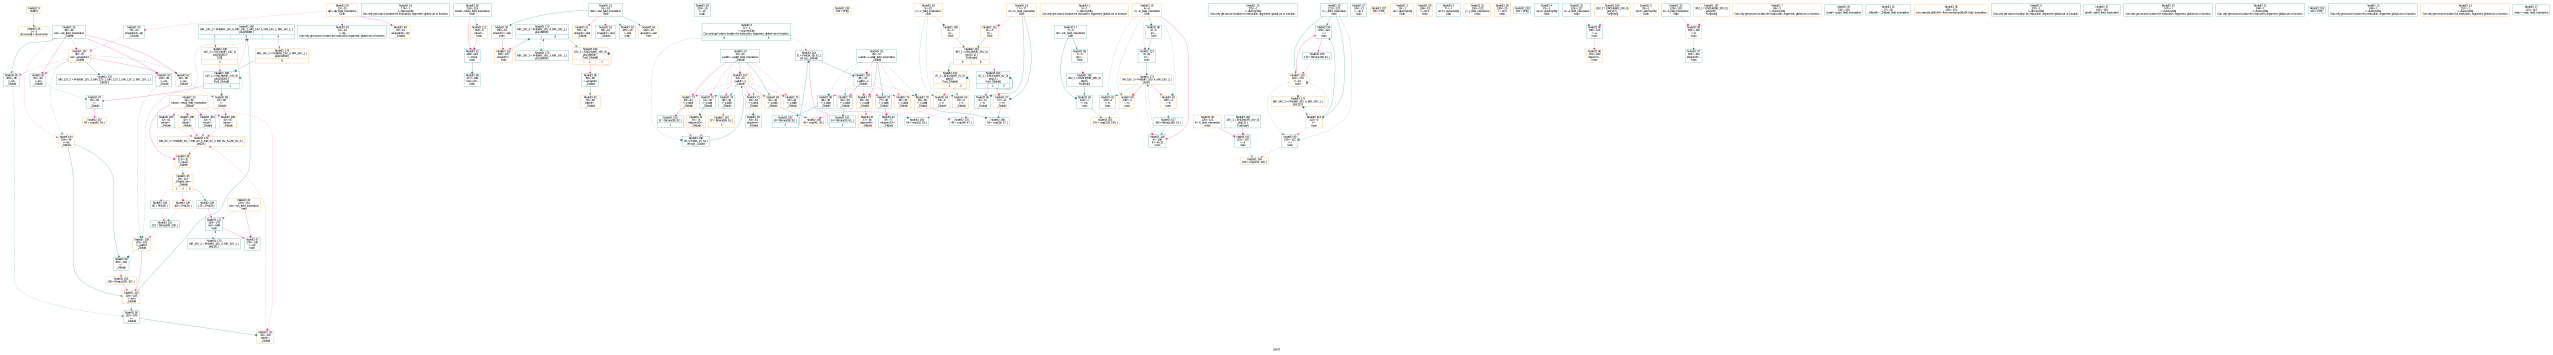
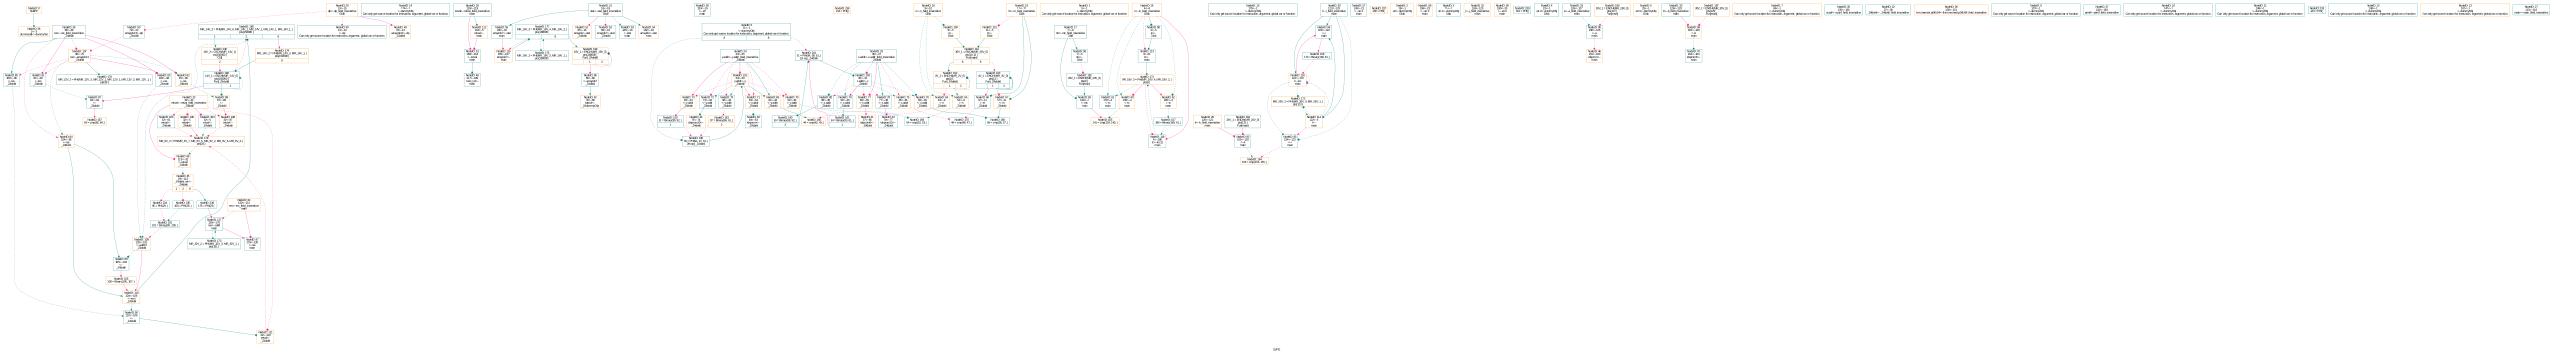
  digraph {
    fontname="Liberation Sans"
    label=SVFG
    node [color=teal fontname="Liberation Sans" shape=record]
    edge [arrowhead=dot color=teal fontname="Liberation Sans" style=dashed]
    n1 [color=darkorange label="{NodeID: 0\nNullPtr}"]
    n2 [color=darkorange label="{NodeID: 38\n2\<--3\ndummyVal\<--dummyVal\n}"]
    n3 [label="{NodeID: 180\nMR_14V_2 = PHI(MR_14V_6, MR_14V_1, MR_14V_1, MR_14V_1, MR_14V_1, )\npts\{150000 \}\n|{<s0>1|<s1>2|<s2>8}}"]
    n4 [color=darkorange label="{NodeID: 230\n14V_3 = CSCHI(MR_14V_1)\npts\{150000 \}\nCS[]|{<s0>2}}" style=double]
    n5 [color=darkorange label="{NodeID: 109\n102\<--101\n\<--add21\n_Z4doitii\n}"]
    n6 [color=darkorange label="{NodeID: 174\nMR_14V_2 = PHI(MR_14V_3, MR_14V_1, )\npts\{150000 \}\n|{<s0>8}}"]
    n7 [label="{NodeID: 198\n14V_1 = ENCHI(MR_14V_0)\npts\{150000 \}\nFun[_Z4doitii]|{|<s3>1}}" style=double]
    n8 [label="{NodeID: 89\n105\<--104\n\<--\n_Z4doitii\n}"]
    n9 [color=darkorange label="{NodeID: 110\n104\<--106\n\<--rem\n_Z4doitii\n}"]
    n10 [label="{NodeID: 87\n82\<--81\n\<--\n_Z4doitii\n}"]
    n11 [color=darkorange label="{NodeID: 88\n87\<--86\n\<--\n_Z4doitii\n}"]
    n12 [color=darkorange label="{NodeID: 156\n106 = Binary(105, 107, )\n}"]
    n13 [label="{NodeID: 90\n110\<--109\n\<--\n_Z4doitii\n}"]
    n14 [label="{NodeID: 97\n179\<--130\n\<--res\nmain\n}"]
    n15 [label="{NodeID: 14\n174\<--1\n\<--dummyObj\nCan only get source location for instruction, argument, global var or function.}"]
    n16 [color=darkorange label="{NodeID: 111\n32\<--110\nretval\<--\n_Z4doitii\n}"]
    n17 [color=darkorange label="{NodeID: 178\nMR_6V_3 = PHI(MR_6V_7, MR_6V_5, MR_6V_2, MR_6V_6, MR_6V_4, )\npts\{33 \}\n}"]
    n18 [color=darkorange label="{NodeID: 68\n113\<--32\n\<--retval\n_Z4doitii\n}"]
    n19 [color=darkorange label="{NodeID: 45\n29\<--113\n_Z4doitii_ret\<--\n_Z4doitii\n|{<s0>1|<s1>2|<s2>8}}"]
    n20 [label="{NodeID: 28\n118\<--119\nretval\<--retval_field_insensitive\nmain\n}"]
    n21 [label="{NodeID: 91\n189\<--118\n\<--retval\nmain\n}"]
    n22 [color=darkorange label="{NodeID: 112\n118\<--5\nretval\<--\nmain\n}"]
    n23 [label="{NodeID: 48\n117\<--189\nmain_ret\<--\nmain\n}"]
-   n24 [color=darkorange label="{NodeID: 42\n70\<--69\ntobool\<--\n_Z4doitii\n}"]
+   n24 [color=darkorange label="{NodeID: 42\n70\<--69\ntobool\<--\n_Z4dummyObj\n}"]
    n25 [label="{NodeID: 56\n133\<--19\n\<--.str\nmain\n}"]
    n26 [color=darkorange label="{NodeID: 236\n134 = PHI()\n}"]
    n27 [color=darkorange label="{NodeID: 70\n52\<--34\n\<--y.addr\n_Z4doitii\n}"]
    n28 [label="{NodeID: 169\n54 = cmp(52, 53, )\n}"]
    n29 [color=darkorange label="{NodeID: 167\n83 = cmp(82, 84, )\n}"]
    n30 [color=darkorange label="{NodeID: 84\n104\<--38\n\<--res\n_Z4doitii\n}"]
    n31 [color=darkorange label="{NodeID: 1\n5\<--1\n\<--dummyObj\nCan only get source location for instruction, argument, global var or function.}"]
    n32 [label="{NodeID: 98\n4\<--5\ntc\<--\nGlob }"]
    n33 [label="{NodeID: 113\n4\<--61\ntc\<--\nmain\n}"]
    n34 [color=darkorange label="{NodeID: 171\nMR_18V_3 = PHI(MR_18V_4, MR_18V_2, )\npts\{6 \}\n}"]
    n35 [color=darkorange label="{NodeID: 60\n139\<--4\n\<--tc\nmain\n}"]
    n36 [label="{NodeID: 61\n178\<--4\n\<--tc\nmain\n}"]
    n37 [color=darkorange label="{NodeID: 62\n185\<--4\n\<--tc\nmain\n}"]
    n38 [label="{NodeID: 118\n4\<--186\ntc\<--inc11\nmain\n}"]
    n39 [label="{NodeID: 15\n175\<--1\n\<--dummyObj\nCan only get source location for instruction, argument, global var or function.}"]
    n40 [color=darkorange label="{NodeID: 29\n120\<--121\nk\<--k_field_insensitive\nmain\n}"]
    n41 [label="{NodeID: 92\n155\<--120\n\<--k\nmain\n}"]
    n42 [color=darkorange label="{NodeID: 164\n156 = cmp(154, 155, )\n}"]
    n43 [color=darkorange label="{NodeID: 43\n75\<--74\nidxprom10\<--\n_Z4doitii\n}"]
    n44 [label="{NodeID: 57\n143\<--21\n\<--.str.1\nmain\n}"]
    n45 [color=darkorange label="{NodeID: 237\n159 = PHI()\n}"]
    n46 [color=darkorange label="{NodeID: 71\n63\<--34\n\<--y.addr\n_Z4doitii\n}"]
    n47 [label="{NodeID: 40\n64\<--63\nidxprom\<--\n_Z4doitii\n}"]
    n48 [label="{NodeID: 168\n58 = cmp(56, 57, )\n}"]
    n49 [label="{NodeID: 85\n109\<--38\n\<--res\n_Z4doitii\n}"]
    n50 [color=darkorange label="{NodeID: 2\n19\<--1\n.str\<--dummyObj\nGlob }"]
    n51 [label="{NodeID: 182\n20V_1 = ENCHI(MR_20V_0)\npts\{8 \}\nFun[main]}" style=double]
    n52 [label="{NodeID: 63\n140\<--7\n\<--ntc\nmain\n}"]
    n53 [color=darkorange label="{NodeID: 165\n141 = cmp(139, 140, )\n}"]
    n54 [label="{NodeID: 99\n7\<--5\nntc\<--\nGlob }"]
    n55 [color=darkorange label="{NodeID: 16\n4\<--6\ntc\<--tc_field_insensitive\nGlob }"]
    n56 [label="{NodeID: 157\n186 = Binary(185, 61, )\n}"]
    n57 [label="{NodeID: 30\n122\<--123\ni\<--i_field_insensitive\nmain\n}"]
    n58 [label="{NodeID: 93\n154\<--122\n\<--i\nmain\n}"]
    n59 [label="{NodeID: 94\n169\<--122\n\<--i\nmain\n}"]
    n60 [color=darkorange label="{NodeID: 114\n122\<--5\ni\<--\nmain\n}"]
    n61 [color=darkorange label="{NodeID: 116\n122\<--170\ni\<--inc\nmain\n}"]
    n62 [label="{NodeID: 158\n170 = Binary(169, 61, )\n}"]
    n63 [color=darkorange label="{NodeID: 172\nMR_26V_2 = PHI(MR_26V_4, MR_26V_1, )\npts\{123 \}\n}"]
    n64 [label="{NodeID: 44\n78\<--77\nidxprom12\<--\n_Z4doitii\n}"]
    n65 [color=darkorange label="{NodeID: 58\n158\<--23\n\<--.str.2\nmain\n}"]
    n66 [label="{NodeID: 238\n176 = PHI(29, )\n}"]
    n67 [label="{NodeID: 117\n130\<--176\nres\<--call8\nmain\n}"]
    n68 [label="{NodeID: 173\nMR_32V_2 = PHI(MR_32V_3, MR_32V_1, )\npts\{131 \}\n}"]
    n69 [label="{NodeID: 72\n74\<--34\n\<--y.addr\n_Z4doitii\n}"]
    n70 [label="{NodeID: 86\n69\<--68\n\<--arrayidx7\n_Z4doitii\n}"]
    n71 [label="{NodeID: 3\n21\<--1\n.str.1\<--dummyObj\nGlob }"]
    n72 [color=darkorange label="{NodeID: 100\n9\<--5\nn\<--\nGlob }"]
    n73 [color=darkorange label="{NodeID: 191\n36V_1 = ENCHI(MR_36V_0)\npts\{10 12 \}\nFun[main]|{<s0>8|<s1>8}}" style=double]
    n74 [color=darkorange label="{NodeID: 192\n2V_1 = ENCHI(MR_2V_0)\npts\{10 \}\nFun[_Z4doitii]|{|<s2>1|<s3>2}}" style=double]
    n75 [label="{NodeID: 193\n4V_1 = ENCHI(MR_4V_0)\npts\{12 \}\nFun[_Z4doitii]|{|<s2>1|<s3>2}}" style=double]
    n76 [color=darkorange label="{NodeID: 64\n43\<--9\n\<--n\n_Z4doitii\n}"]
    n77 [color=darkorange label="{NodeID: 65\n53\<--9\n\<--n\n_Z4doitii\n}"]
    n78 [label="{NodeID: 66\n47\<--11\n\<--m\n_Z4doitii\n}"]
    n79 [color=darkorange label="{NodeID: 67\n57\<--11\n\<--m\n_Z4doitii\n}"]
    n80 [label="{NodeID: 17\n7\<--8\nntc\<--ntc_field_insensitive\nGlob }"]
    n81 [color=darkorange label="{NodeID: 31\n124\<--125\nj\<--j_field_insensitive\nmain\n}"]
    n82 [label="{NodeID: 234\n95 = PHI(29, )\n}"]
-   n83 [color=darkorange label="{NodeID: 235\n100 = PHI(29, )\n}"]
+   n83 [label="{NodeID: 235\n100 = PHI(29, )\n}"]
    n84 [label="{NodeID: 161\n101 = Binary(95, 100, )\n}"]
    n85 [color=darkorange label="{NodeID: 59\n180\<--25\n\<--.str.3\nmain\n}"]
    n86 [label="{NodeID: 239\n181 = PHI()\n}"]
    n87 [color=darkorange label="{NodeID: 73\n90\<--34\n\<--y.addr\n_Z4doitii\n}"]
    n88 [label="{NodeID: 159\n91 = Binary(90, 92, )\n|{<s0>1}}"]
    n89 [label="{NodeID: 240\n30 = PHI(91, 97, 61, )\n0th arg _Z4doitii }"]
    n90 [color=darkorange label="{NodeID: 102\n34\<--30\ny.addr\<--y\n_Z4doitii\n}"]
    n91 [label="{NodeID: 170\n48 = cmp(46, 47, )\n}"]
    n92 [label="{NodeID: 4\n23\<--1\n.str.2\<--dummyObj\nGlob }"]
    n93 [label="{NodeID: 184\n24V_1 = ENCHI(MR_24V_0)\npts\{121 \}\nFun[main]}" style=double]
    n94 [color=darkorange label="{NodeID: 101\n11\<--5\nm\<--\nGlob }"]
    n95 [color=darkorange label="{NodeID: 18\n9\<--10\nn\<--n_field_insensitive\nGlob }"]
    n96 [color=darkorange label="{NodeID: 166\n44 = cmp(42, 43, )\n}"]
    n97 [color=darkorange label="{NodeID: 108\n32\<--87\nretval\<--\n_Z4doitii\n}"]
    n98 [color=darkorange label="{NodeID: 115\n165\<--167\narrayidx7\<--\nmain\n}"]
    n99 [label="{NodeID: 177\nMR_16V_3 = PHI(MR_16V_4, MR_16V_2, )\npts\{180000 \}\n|{|<s2>8}}"]
    n100 [color=darkorange label="{NodeID: 199\n16V_1 = ENCHI(MR_16V_0)\npts\{180000 \}\nFun[_Z4doitii]|{|<s1>1|<s2>2}}" style=double]
    n101 [label="{NodeID: 175\nMR_16V_2 = PHI(MR_16V_3, MR_16V_1, )\npts\{180000 \}\n}"]
    n102 [label="{NodeID: 32\n126\<--127\na\<--a_field_insensitive\nmain\n}"]
    n103 [label="{NodeID: 95\n160\<--126\n\<--a\nmain\n}"]
    n104 [color=darkorange label="{NodeID: 46\n161\<--160\nidxprom\<--\nmain\n}"]
    n105 [label="{NodeID: 74\n96\<--34\n\<--y.addr\n_Z4doitii\n}"]
    n106 [color=darkorange label="{NodeID: 69\n42\<--34\n\<--y.addr\n_Z4doitii\n}"]
    n107 [color=darkorange label="{NodeID: 163\n97 = Binary(96, 61, )\n|{<s0>2}}"]
    n108 [color=darkorange label="{NodeID: 5\n25\<--1\n.str.3\<--dummyObj\nGlob }"]
    n109 [color=darkorange label="{NodeID: 19\n11\<--12\nm\<--m_field_insensitive\nGlob }"]
    n110 [label="{NodeID: 33\n128\<--129\nb\<--b_field_insensitive\nmain\n}"]
    n111 [color=darkorange label="{NodeID: 96\n163\<--128\n\<--b\nmain\n}"]
    n112 [label="{NodeID: 47\n164\<--163\nidxprom6\<--\nmain\n}"]
    n113 [label="{NodeID: 241\n31 = PHI(94, 99, 61, )\n1st arg _Z4doitii }"]
    n114 [label="{NodeID: 103\n36\<--31\nx.addr\<--x\n_Z4doitii\n}"]
    n115 [color=darkorange label="{NodeID: 75\n46\<--36\n\<--x.addr\n_Z4doitii\n}"]
    n116 [color=darkorange label="{NodeID: 76\n56\<--36\n\<--x.addr\n_Z4doitii\n}"]
    n117 [color=darkorange label="{NodeID: 77\n66\<--36\n\<--x.addr\n_Z4doitii\n}"]
    n118 [label="{NodeID: 78\n77\<--36\n\<--x.addr\n_Z4doitii\n}"]
    n119 [label="{NodeID: 79\n93\<--36\n\<--x.addr\n_Z4doitii\n}"]
    n120 [label="{NodeID: 80\n98\<--36\n\<--x.addr\n_Z4doitii\n}"]
    n121 [color=darkorange label="{NodeID: 41\n67\<--66\nidxprom6\<--\n_Z4doitii\n}"]
    n122 [label="{NodeID: 162\n94 = Binary(93, 61, )\n|{<s0>1}}"]
    n123 [label="{NodeID: 160\n99 = Binary(98, 92, )\n|{<s0>2}}"]
    n124 [label="{NodeID: 6\n61\<--1\n\<--dummyObj\nCan only get source location for instruction, argument, global var or function.|{<s0>8|<s1>8}}"]
    n125 [color=darkorange label="{NodeID: 186\n28V_1 = ENCHI(MR_28V_0)\npts\{127 \}\nFun[main]}" style=double]
    n126 [color=darkorange label="{NodeID: 20\n13\<--15\ndp\<--dp_field_insensitive\nGlob }"]
    n127 [label="{NodeID: 39\n14\<--13\n\<--dp\nCan only get source location for instruction, argument, global var or function.}"]
    n128 [color=darkorange label="{NodeID: 49\n76\<--13\narrayidx11\<--dp\n_Z4doitii\n}"]
    n129 [label="{NodeID: 50\n79\<--13\narrayidx13\<--dp\n_Z4doitii\n}"]
    n130 [color=darkorange label="{NodeID: 107\n38\<--79\nres\<--arrayidx13\n_Z4doitii\n}"]
    n131 [label="{NodeID: 81\n81\<--38\n\<--res\n_Z4doitii\n}"]
    n132 [color=darkorange label="{NodeID: 82\n86\<--38\n\<--res\n_Z4doitii\n}"]
    n133 [label="{NodeID: 83\n102\<--38\n\<--res\n_Z4doitii\n}"]
    n134 [label="{NodeID: 179\nMR_12V_2 = PHI(MR_12V_3, MR_12V_1, MR_12V_1, MR_12V_3, MR_12V_1, )\npts\{39 \}\n}"]
    n135 [color=darkorange label="{NodeID: 34\n130\<--131\nres\<--res_field_insensitive\nmain\n}"]
    n136 [color=darkorange label="{NodeID: 7\n84\<--1\n\<--dummyObj\nCan only get source location for instruction, argument, global var or function.}"]
    n137 [color=darkorange label="{NodeID: 187\n30V_1 = ENCHI(MR_30V_0)\npts\{129 \}\nFun[main]}" style=double]
    n138 [label="{NodeID: 104\n32\<--5\nretval\<--\n_Z4doitii\n}"]
    n139 [label="{NodeID: 21\n16\<--18\nstat\<--stat_field_insensitive\nGlob }"]
    n140 [color=darkorange label="{NodeID: 51\n65\<--16\narrayidx\<--stat\n_Z4doitii\n}"]
    n141 [label="{NodeID: 52\n68\<--16\narrayidx7\<--stat\n_Z4doitii\n}"]
    n142 [label="{NodeID: 53\n145\<--16\n\<--stat\nmain\n}"]
    n143 [color=darkorange label="{NodeID: 54\n162\<--16\narrayidx\<--stat\nmain\n}"]
    n144 [label="{NodeID: 55\n165\<--16\narrayidx7\<--stat\nmain\n}"]
    n145 [label="{NodeID: 35\n135\<--136\nscanf\<--scanf_field_insensitive\n}"]
    n146 [label="{NodeID: 105\n32\<--61\nretval\<--\n_Z4doitii\n}"]
    n147 [label="{NodeID: 22\n27\<--28\n_Z4doitii\<--_Z4doitii_field_insensitive\n}"]
    n148 [color=darkorange label="{NodeID: 36\n150\<--151\nllvm.memset.p0i8.i64\<--llvm.memset.p0i8.i64_field_insensitive\n}"]
    n149 [label="{NodeID: 9\n107\<--1\n\<--dummyObj\nCan only get source location for instruction, argument, global var or function.}"]
    n150 [color=darkorange label="{NodeID: 106\n32\<--5\nretval\<--\n_Z4doitii\n}"]
    n151 [color=darkorange label="{NodeID: 23\n32\<--33\nretval\<--retval_field_insensitive\n_Z4doitii\n}"]
    n152 [label="{NodeID: 37\n182\<--183\nprintf\<--printf_field_insensitive\n}"]
    n153 [label="{NodeID: 10\n147\<--1\n\<--dummyObj\nCan only get source location for instruction, argument, global var or function.}"]
    n154 [label="{NodeID: 24\n34\<--35\ny.addr\<--y.addr_field_insensitive\n_Z4doitii\n}"]
    n155 [label="{NodeID: 11\n148\<--1\n\<--dummyObj\nCan only get source location for instruction, argument, global var or function.}"]
    n156 [label="{NodeID: 25\n36\<--37\nx.addr\<--x.addr_field_insensitive\n_Z4doitii\n}"]
    n157 [label="{NodeID: 233\n144 = PHI()\n}"]
    n158 [label="{NodeID: 12\n149\<--1\n\<--dummyObj\nCan only get source location for instruction, argument, global var or function.}"]
    n159 [label="{NodeID: 26\n38\<--39\nres\<--res_field_insensitive\n_Z4doitii\n}"]
    n160 [color=darkorange label="{NodeID: 13\n167\<--1\n\<--dummyObj\nCan only get source location for instruction, argument, global var or function.}"]
    n161 [label="{NodeID: 27\n115\<--116\nmain\<--main_field_insensitive\n}"]
    n1 -> n2 [style=solid]
    n3 -> n4 [arrowhead=normal style=solid tailport=s0]
    n3 -> n5 [tailport=s1]
    n3 -> n6 [arrowhead=normal color=deeppink style=solid tailport=s2]
    n4 -> n7 [color=deeppink style=solid tailport=s0]
    n5 -> n8 [arrowhead=box]
    n5 -> n9 [arrowhead=normal color=deeppink style=solid]
    n6 -> n7 [arrowhead=box style=solid tailport=s0]
    n7 -> n3 [color=deeppink]
    n7 -> n7 [arrowhead=box tailport=s3]
    n7 -> n10 [color=deeppink style=solid]
    n7 -> n11 [arrowhead=box style=solid]
    n8 -> n12 [arrowhead=normal color=deeppink style=solid]
    n9 -> n3 [arrowhead=box style=solid]
    n9 -> n13 [arrowhead=normal]
    n10 -> n29 [arrowhead=normal color=deeppink style=solid]
    n11 -> n97 [color=deeppink style=solid]
    n12 -> n9 [arrowhead=normal color=deeppink style=solid]
    n13 -> n16 [arrowhead=box style=solid]
    n16 -> n17 [arrowhead=normal color=deeppink]
    n17 -> n18 [arrowhead=normal]
    n18 -> n19
    n19 -> n66 [arrowhead=normal style=solid tailport=s2]
    n19 -> n82 [color=deeppink tailport=s0]
    n19 -> n83 [arrowhead=box color=deeppink tailport=s1]
    n20 -> n21 [color=deeppink style=solid]
    n20 -> n22 [style=solid]
    n21 -> n23 [arrowhead=box style=solid]
    n22 -> n21 [arrowhead=box color=deeppink style=solid]
    n27 -> n28 [arrowhead=box]
    n30 -> n8 [style=solid]
    n30 -> n9 [arrowhead=normal style=solid]
    n32 -> n33 [style=solid]
    n33 -> n34 [style=solid]
    n34 -> n35 [arrowhead=box color=deeppink style=solid]
    n34 -> n36 [arrowhead=normal]
    n34 -> n37 [arrowhead=normal color=deeppink style=solid]
    n34 -> n38 [arrowhead=box color=deeppink]
    n35 -> n53
    n37 -> n56 [arrowhead=normal]
    n38 -> n34
    n40 -> n41 [arrowhead=box color=deeppink style=solid]
    n41 -> n42 [arrowhead=normal]
    n46 -> n47 [arrowhead=box]
    n49 -> n13
    n51 -> n52 [arrowhead=normal style=solid]
-   n52 -> n53 [style=solid]
+   n52 -> n53 [color=deeppink style=solid]
    n54 -> n51 [arrowhead=box color=deeppink]
    n55 -> n32 [arrowhead=box style=solid]
    n55 -> n33 [arrowhead=box color=deeppink]
    n55 -> n35 [arrowhead=normal]
    n55 -> n36 [arrowhead=normal]
    n55 -> n37 [arrowhead=box]
    n55 -> n38 [color=deeppink style=solid]
    n56 -> n38 [arrowhead=normal]
    n57 -> n58 [arrowhead=box]
    n57 -> n59 [arrowhead=normal style=solid]
    n57 -> n60 [arrowhead=box style=solid]
    n57 -> n61 [arrowhead=normal style=solid]
    n58 -> n42 [arrowhead=normal color=deeppink]
    n59 -> n62 [arrowhead=normal color=deeppink style=solid]
    n60 -> n58 [arrowhead=normal color=deeppink]
    n60 -> n59 [arrowhead=normal style=solid]
    n60 -> n61
    n60 -> n63 [arrowhead=box]
    n61 -> n58
    n61 -> n59 [arrowhead=normal color=deeppink style=solid]
    n61 -> n61 [arrowhead=normal color=deeppink]
    n61 -> n63 [arrowhead=box]
    n62 -> n61 [color=deeppink]
    n63 -> n60 [arrowhead=normal]
    n66 -> n67 [arrowhead=normal color=deeppink style=solid]
    n67 -> n14 [arrowhead=normal color=deeppink style=solid]
    n67 -> n68
    n68 -> n67 [arrowhead=normal]
    n69 -> n43 [arrowhead=box style=solid]
    n70 -> n24 [arrowhead=normal style=solid]
    n72 -> n73 [style=solid]
    n73 -> n74 [style=solid tailport=s0]
    n73 -> n75 [arrowhead=normal color=deeppink tailport=s1]
    n74 -> n74 [arrowhead=box tailport=s2]
    n74 -> n74 [arrowhead=box tailport=s3]
    n74 -> n76 [color=deeppink]
    n74 -> n77 [arrowhead=normal]
    n75 -> n75 [style=solid tailport=s2]
    n75 -> n75 [arrowhead=normal style=solid tailport=s3]
    n75 -> n78 [color=deeppink style=solid]
    n75 -> n79 [arrowhead=box color=deeppink style=solid]
    n76 -> n96 [color=deeppink]
    n77 -> n28 [arrowhead=normal]
    n78 -> n91 [color=deeppink]
    n79 -> n48 [style=solid]
    n80 -> n52 [arrowhead=box style=solid]
    n80 -> n54 [arrowhead=normal style=solid]
    n82 -> n84 [color=deeppink]
    n83 -> n84
    n84 -> n5 [arrowhead=normal color=deeppink]
    n87 -> n88 [color=deeppink style=solid]
    n88 -> n89 [arrowhead=normal color=deeppink tailport=s0]
    n89 -> n90 [style=solid]
    n90 -> n27 [arrowhead=box color=deeppink]
    n90 -> n46 [color=deeppink style=solid]
    n90 -> n69
    n90 -> n87 [color=deeppink]
    n90 -> n105 [arrowhead=normal]
    n90 -> n106 [style=solid]
    n93 -> n41 [arrowhead=box color=deeppink style=solid]
    n94 -> n73 [style=solid]
    n95 -> n72 [arrowhead=box]
    n95 -> n76 [arrowhead=normal]
    n95 -> n77
    n97 -> n17 [color=deeppink]
    n98 -> n99 [arrowhead=box style=solid]
    n99 -> n98 [arrowhead=normal color=deeppink]
    n99 -> n100 [arrowhead=normal style=solid tailport=s2]
    n99 -> n101
    n100 -> n70 [color=deeppink style=solid]
    n100 -> n100 [arrowhead=box color=deeppink tailport=s1]
    n100 -> n100 [arrowhead=box tailport=s2]
    n101 -> n99 [arrowhead=normal]
    n102 -> n103
    n103 -> n104 [color=deeppink]
    n105 -> n107 [arrowhead=normal color=deeppink]
    n106 -> n96 [arrowhead=normal style=solid]
    n107 -> n89 [arrowhead=normal color=deeppink tailport=s0]
    n109 -> n78 [arrowhead=box style=solid]
    n109 -> n79 [arrowhead=box style=solid]
    n109 -> n94 [arrowhead=box color=deeppink]
    n110 -> n111 [arrowhead=box color=deeppink style=solid]
    n111 -> n112
    n113 -> n114 [arrowhead=box style=solid]
    n114 -> n115 [arrowhead=normal]
    n114 -> n116 [arrowhead=normal]
    n114 -> n117 [arrowhead=box color=deeppink]
    n114 -> n118 [color=deeppink]
    n114 -> n119 [color=deeppink style=solid]
    n114 -> n120 [arrowhead=normal color=deeppink]
    n115 -> n91 [color=deeppink]
    n116 -> n48 [arrowhead=box style=solid]
    n117 -> n121 [arrowhead=normal color=deeppink style=solid]
    n118 -> n64 [arrowhead=box color=deeppink style=solid]
    n119 -> n122 [style=solid]
    n120 -> n123 [style=solid]
    n122 -> n113 [color=deeppink style=solid tailport=s0]
    n123 -> n113 [arrowhead=normal style=solid tailport=s0]
    n124 -> n89 [arrowhead=box tailport=s0]
    n124 -> n113 [arrowhead=normal color=deeppink tailport=s1]
    n125 -> n103 [color=deeppink]
    n126 -> n127 [color=deeppink]
    n126 -> n128 [color=deeppink style=solid]
    n126 -> n129 [color=deeppink]
    n129 -> n130 [color=deeppink]
    n130 -> n30 [arrowhead=normal]
    n130 -> n49 [arrowhead=normal color=deeppink]
    n130 -> n131 [color=deeppink]
    n130 -> n132
    n130 -> n133 [arrowhead=box color=deeppink style=solid]
    n130 -> n134 [style=solid]
    n131 -> n10
    n132 -> n11 [arrowhead=normal]
    n133 -> n5
    n135 -> n14 [arrowhead=box color=deeppink style=solid]
    n135 -> n67 [color=deeppink]
    n137 -> n111 [arrowhead=box color=deeppink]
    n138 -> n17 [arrowhead=normal]
    n139 -> n140 [color=deeppink style=solid]
    n139 -> n141 [color=deeppink]
    n139 -> n142 [arrowhead=normal]
    n139 -> n143 [arrowhead=normal style=solid]
    n139 -> n144 [arrowhead=normal style=solid]
    n144 -> n98 [color=deeppink style=solid]
    n146 -> n17 [color=deeppink]
    n150 -> n17 [arrowhead=normal color=deeppink style=solid]
    n151 -> n16 [arrowhead=box color=deeppink]
    n151 -> n18 [arrowhead=box color=deeppink style=solid]
    n151 -> n97 [color=deeppink]
    n151 -> n138 [arrowhead=box color=deeppink style=solid]
    n151 -> n146 [color=deeppink]
    n151 -> n150 [arrowhead=box color=deeppink]
    n154 -> n27 [arrowhead=normal color=deeppink]
    n154 -> n46 [arrowhead=normal color=deeppink]
    n154 -> n69 [arrowhead=box color=deeppink]
    n154 -> n87 [color=deeppink style=solid]
    n154 -> n90 [arrowhead=box color=deeppink style=solid]
    n154 -> n105 [color=deeppink]
    n154 -> n106 [arrowhead=normal style=solid]
    n156 -> n114 [arrowhead=box color=deeppink]
    n156 -> n115 [arrowhead=normal color=deeppink]
    n156 -> n116 [arrowhead=box]
    n156 -> n117 [arrowhead=box color=deeppink style=solid]
    n156 -> n118 [arrowhead=normal style=solid]
    n156 -> n119 [arrowhead=normal]
    n156 -> n120 [arrowhead=box]
    n159 -> n30 [arrowhead=normal color=deeppink]
    n159 -> n49 [arrowhead=normal style=solid]
    n159 -> n130 [arrowhead=box color=deeppink]
    n159 -> n131 [color=deeppink style=solid]
    n159 -> n132 [arrowhead=normal color=deeppink style=solid]
    n159 -> n133 [color=deeppink style=solid]
  }
